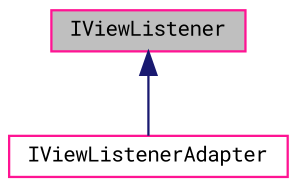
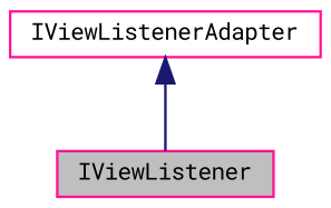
  digraph {
    fontname="Roboto Mono"
    node [color=deeppink fontname="Roboto Mono" fontsize=9 shape=record]
    n1 [fillcolor=grey75 fontcolor=black height=0.2 label=IViewListener style=filled width=0.4]
    n2 [height=0.2 label=IViewListenerAdapter width=0.4]
-   n1 -> n2 [color=midnightblue dir=back fontname="Roboto Mono" fontsize=9 labelfontname=Arial labelfontsize=9 style=solid]
+   n2 -> n1 [color=midnightblue dir=back fontname="Roboto Mono" fontsize=9 labelfontname=Arial labelfontsize=9 style=solid]
  }
